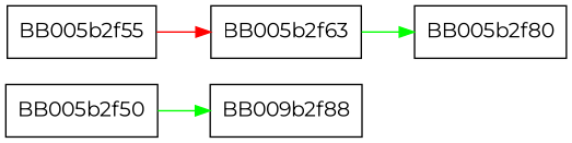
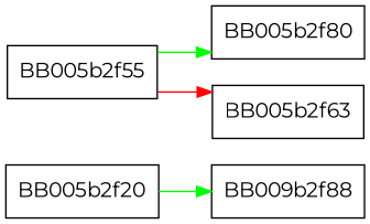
  digraph {
    fontname=Montserrat
    rankdir=LR
    splines=ortho
    node [fontname=Montserrat shape=box]
    edge [color=green fontname=Montserrat]
    n1 [label=BB009b2f88]
-   BB005b2f50
+   BB005b2f50 [label=BB005b2f20]
    BB005b2f55
    BB005b2f80
    BB005b2f63
    BB005b2f50 -> n1
-   BB005b2f63 -> BB005b2f80
+   BB005b2f55 -> BB005b2f80
    BB005b2f55 -> BB005b2f63 [color=red]
  }
